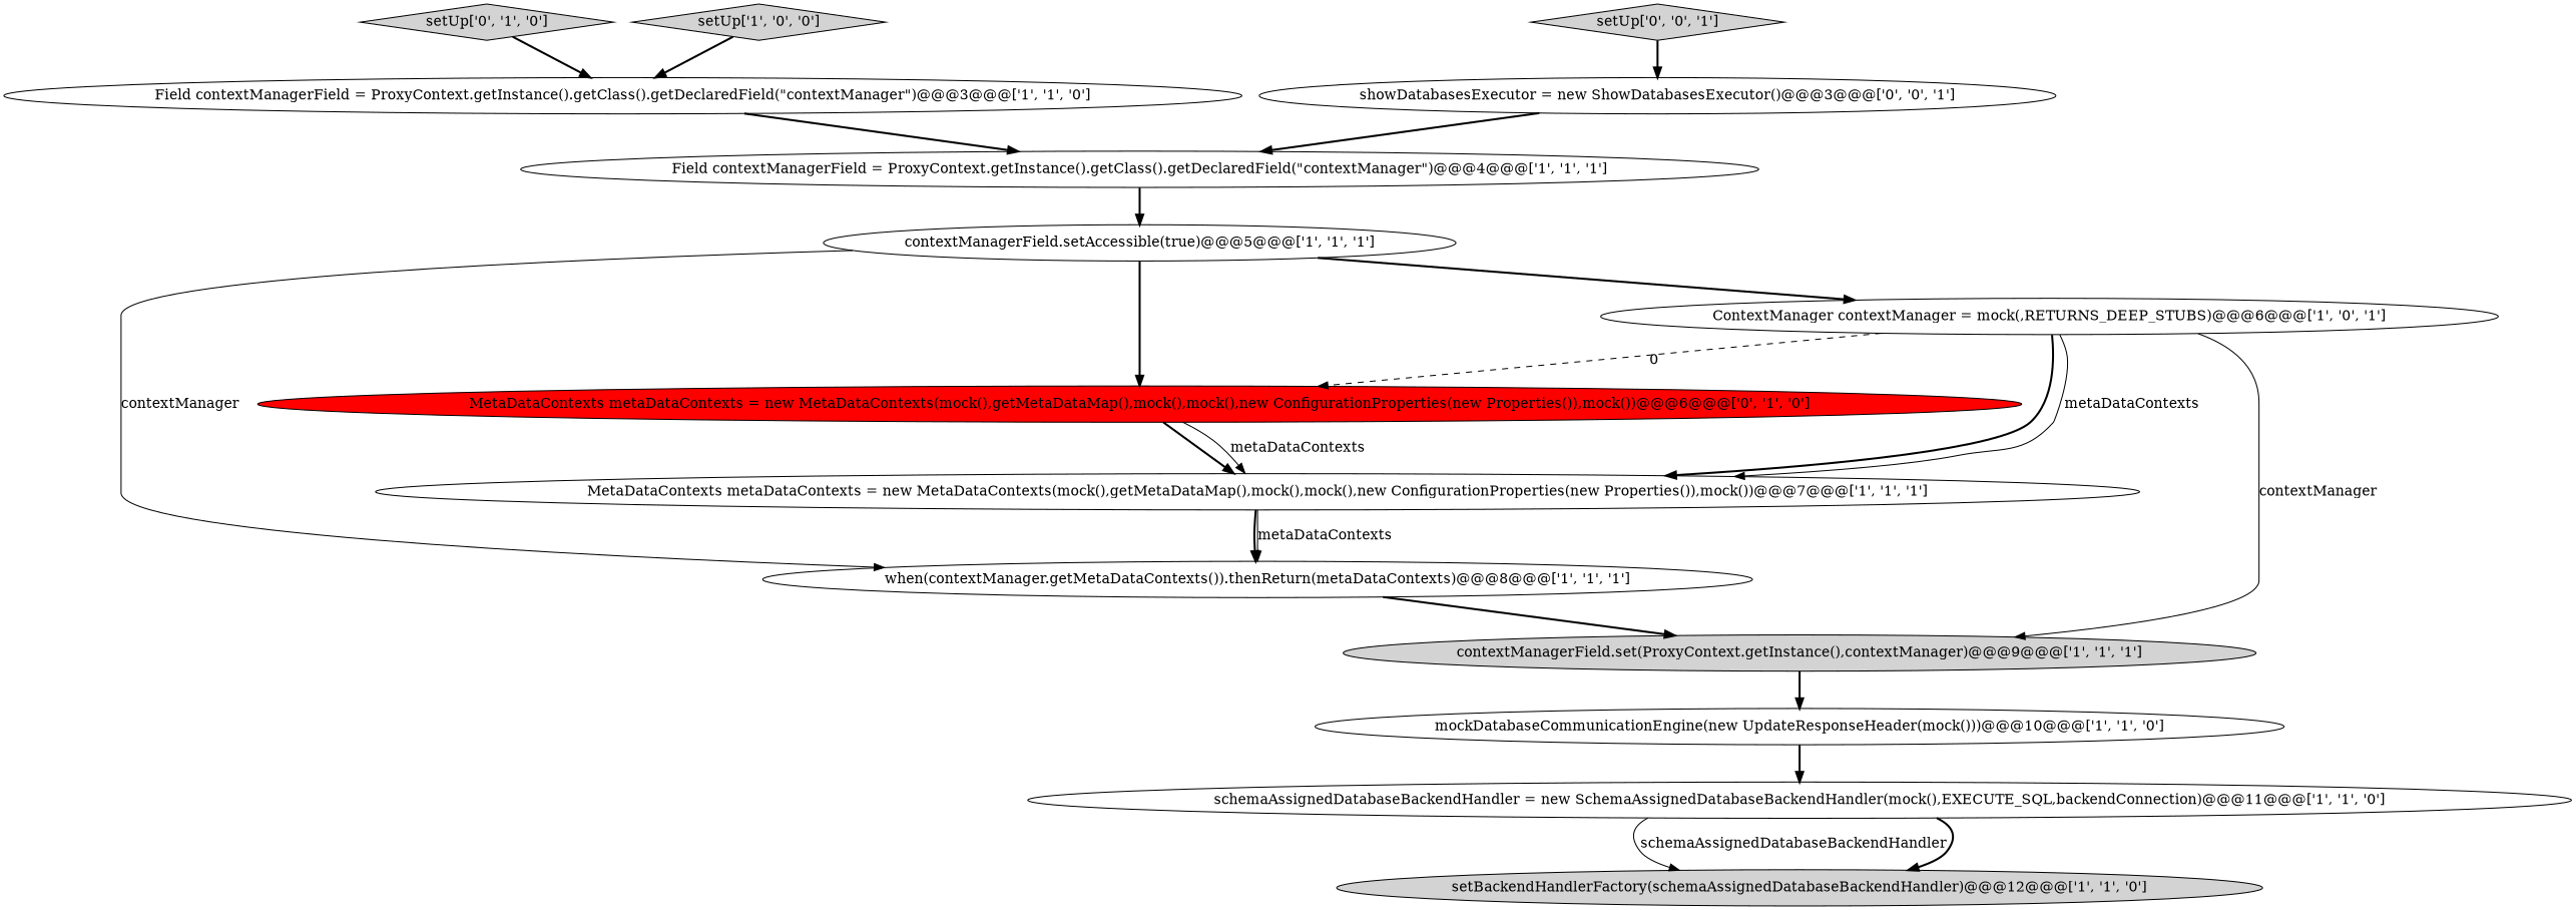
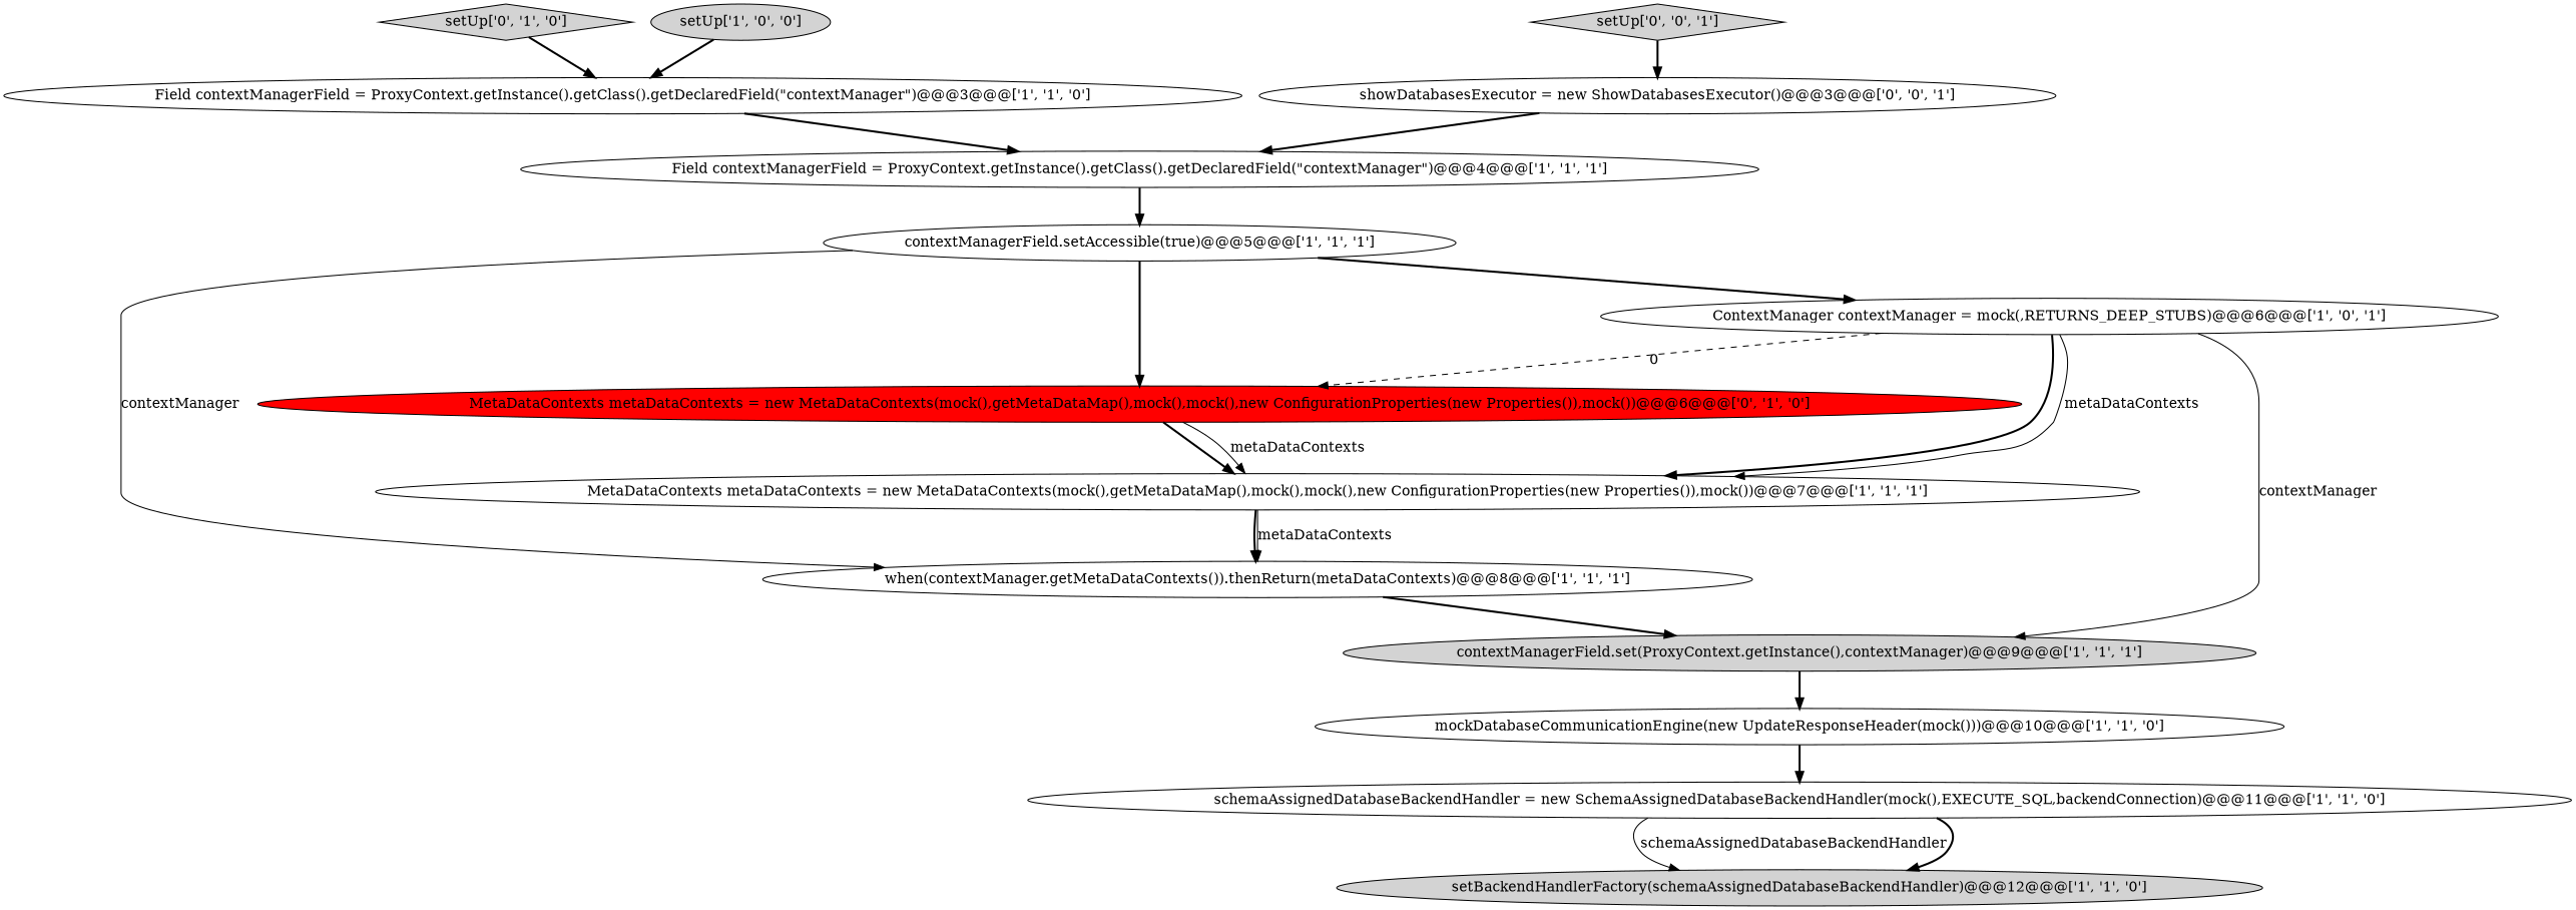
  digraph {
    node [fillcolor=white shape=ellipse style=filled]
    edge [style=bold]
    n1 [label="contextManagerField.setAccessible(true)@@@5@@@['1', '1', '1']"]
    n2 [label="when(contextManager.getMetaDataContexts()).thenReturn(metaDataContexts)@@@8@@@['1', '1', '1']"]
    n3 [fillcolor=red label="MetaDataContexts metaDataContexts = new MetaDataContexts(mock(),getMetaDataMap(),mock(),mock(),new ConfigurationProperties(new Properties()),mock())@@@6@@@['0', '1', '0']"]
    n4 [label="ContextManager contextManager = mock(,RETURNS_DEEP_STUBS)@@@6@@@['1', '0', '1']"]
    n5 [label="MetaDataContexts metaDataContexts = new MetaDataContexts(mock(),getMetaDataMap(),mock(),mock(),new ConfigurationProperties(new Properties()),mock())@@@7@@@['1', '1', '1']"]
    n6 [fillcolor=lightgray label="contextManagerField.set(ProxyContext.getInstance(),contextManager)@@@9@@@['1', '1', '1']"]
    n7 [label="schemaAssignedDatabaseBackendHandler = new SchemaAssignedDatabaseBackendHandler(mock(),EXECUTE_SQL,backendConnection)@@@11@@@['1', '1', '0']"]
    n8 [fillcolor=lightgray label="setBackendHandlerFactory(schemaAssignedDatabaseBackendHandler)@@@12@@@['1', '1', '0']"]
    n9 [fillcolor=lightgray label="setUp['0', '1', '0']" shape=diamond]
    n10 [label="Field contextManagerField = ProxyContext.getInstance().getClass().getDeclaredField(\"contextManager\")@@@3@@@['1', '1', '0']"]
    n11 [label="mockDatabaseCommunicationEngine(new UpdateResponseHeader(mock()))@@@10@@@['1', '1', '0']"]
    n12 [fillcolor=lightgray label="setUp['0', '0', '1']" shape=diamond]
    n13 [label="showDatabasesExecutor = new ShowDatabasesExecutor()@@@3@@@['0', '0', '1']"]
    n14 [label="Field contextManagerField = ProxyContext.getInstance().getClass().getDeclaredField(\"contextManager\")@@@4@@@['1', '1', '1']"]
-   n15 [fillcolor=lightgray label="setUp['1', '0', '0']" shape=diamond]
+   n15 [fillcolor=lightgray label="setUp['1', '0', '0']"]
    n1 -> n2 [label=contextManager style=solid]
    n1 -> n3
    n1 -> n4
    n2 -> n6
    n3 -> n5
    n3 -> n5 [label=metaDataContexts style=solid]
    n4 -> n3 [label=0 style=dashed]
    n4 -> n5
    n4 -> n5 [label=metaDataContexts style=solid]
    n4 -> n6 [label=contextManager style=solid]
    n5 -> n2
    n5 -> n2 [label=metaDataContexts style=solid]
    n6 -> n11
    n7 -> n8 [label=schemaAssignedDatabaseBackendHandler style=solid]
    n7 -> n8
    n9 -> n10
    n10 -> n14
    n11 -> n7
    n12 -> n13
    n13 -> n14
    n14 -> n1
    n15 -> n10
  }
